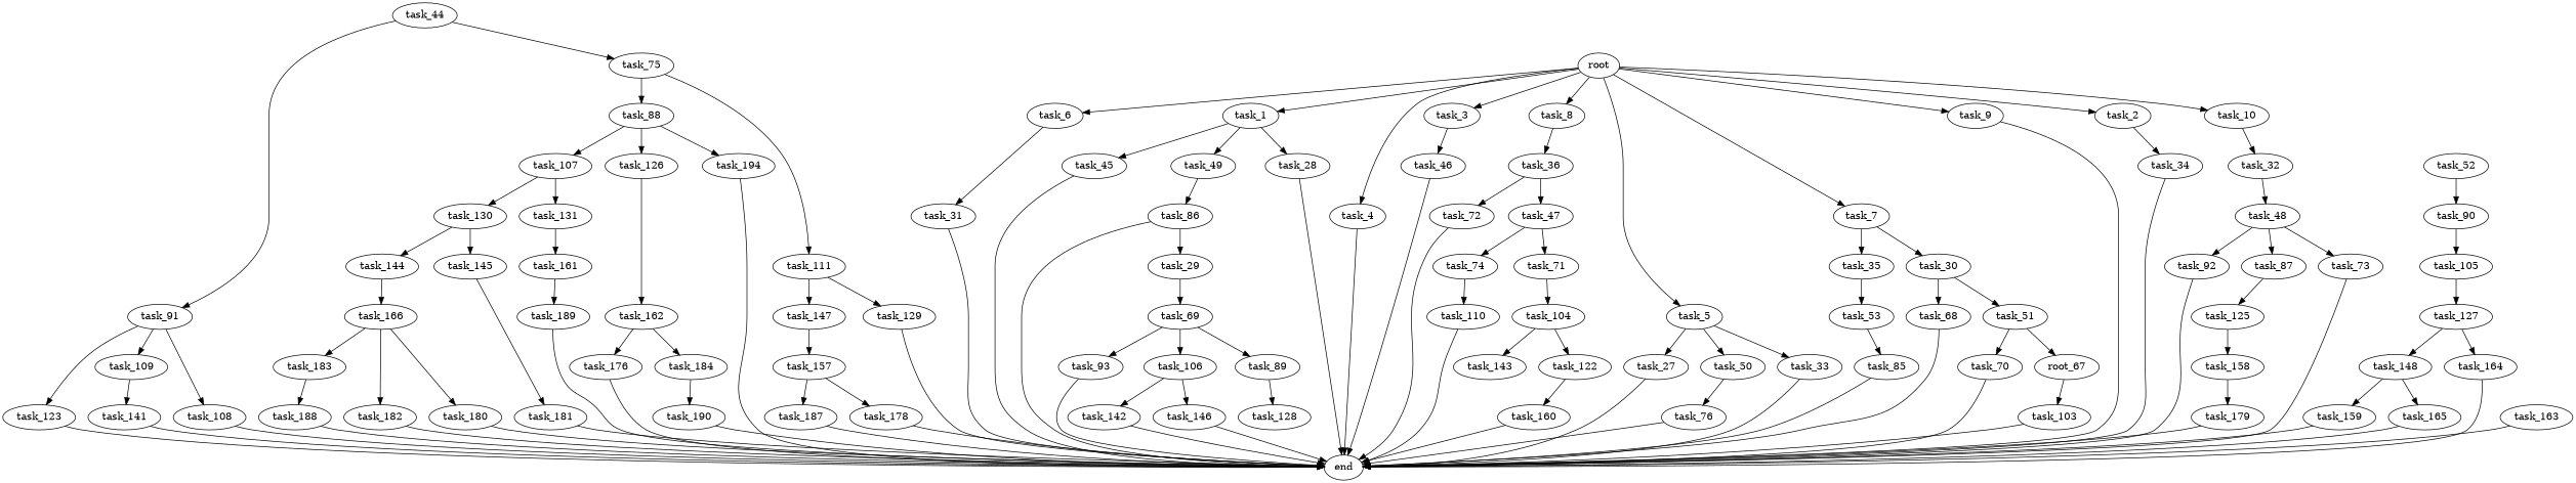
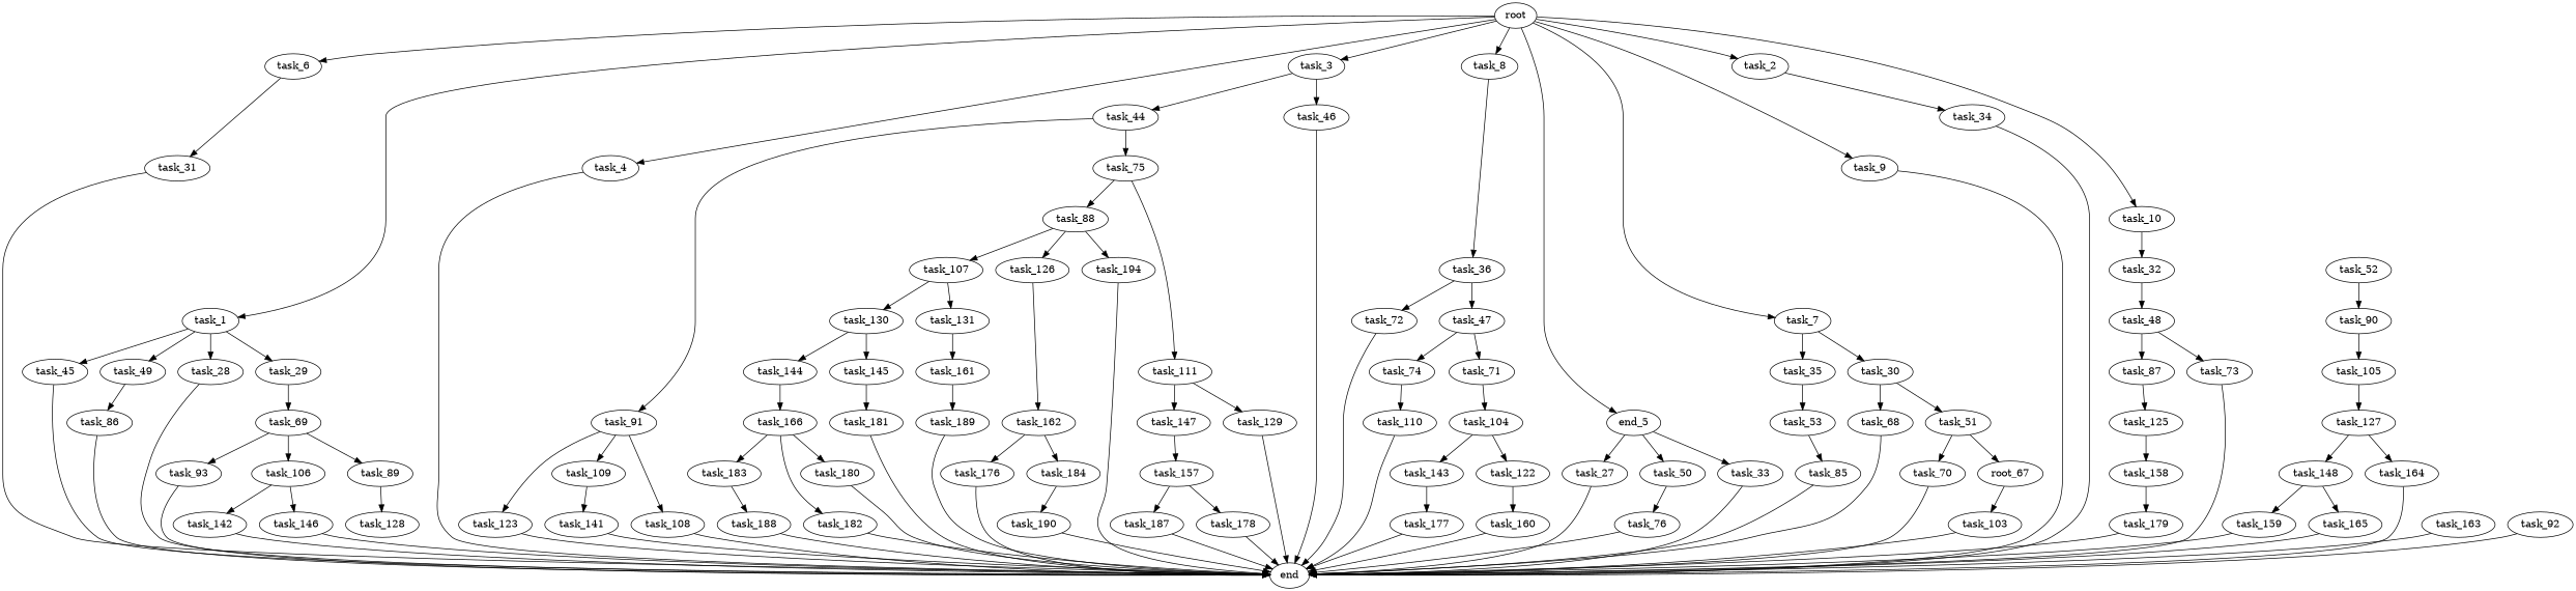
  digraph {
    task_6
    task_31
    end
    task_91
    task_123
    task_109
    task_108
    task_141
    task_45
    task_187
    task_44
    task_75
    task_88
    task_111
    task_1
    task_49
    task_28
    task_29
    task_86
    task_69
    task_159
    task_68
    task_190
    task_163
    task_130
    task_144
    task_145
    task_166
    task_181
    task_72
    root
    task_4
    task_3
    task_8
-   task_5
+   task_5 [label=end_5]
    task_7
    task_9
    task_2
    task_10
    task_46
    task_36
    task_27
    task_50
    task_33
    task_35
    task_30
    task_34
    task_32
    task_178
    task_176
    task_179
    task_183
    task_182
    task_180
    task_148
    task_165
    task_74
    task_110
    task_147
    task_157
    task_131
    task_161
    task_189
    task_93
    task_85
    task_188
    task_47
    task_184
+   task_177
    task_76
    task_107
    task_103
    task_48
    task_92
    task_87
    task_73
    task_126
    n78 [label=task_194]
    task_162
    task_53
    task_51
    task_142
    task_90
    task_105
    task_127
    task_143
    task_52
    task_106
    task_146
    task_164
    task_129
    task_125
    task_158
    task_122
    task_160
    task_104
    task_71
    task_70
    n99 [label=root_67]
    task_89
    task_128
    task_6 -> task_31
    task_31 -> end
    task_91 -> task_123
    task_91 -> task_109
    task_91 -> task_108
    task_123 -> end
    task_109 -> task_141
    task_108 -> end
    task_141 -> end
    task_45 -> end
    task_187 -> end
    task_44 -> task_91
    task_44 -> task_75
    task_75 -> task_88
    task_75 -> task_111
    task_88 -> task_107
    task_88 -> task_126
    task_88 -> n78
    task_111 -> task_147
    task_111 -> task_129
    task_1 -> task_45
    task_1 -> task_49
    task_1 -> task_28
-   task_86 -> task_29
+   task_1 -> task_29
    task_49 -> task_86
    task_28 -> end
    task_29 -> task_69
    task_86 -> end
    task_69 -> task_93
    task_69 -> task_106
    task_69 -> task_89
    task_159 -> end
    task_68 -> end
    task_190 -> end
    task_163 -> end
    task_130 -> task_144
    task_130 -> task_145
    task_144 -> task_166
    task_145 -> task_181
    task_166 -> task_183
    task_166 -> task_182
    task_166 -> task_180
    task_181 -> end
    task_72 -> end
    root -> task_6
    root -> task_1
    root -> task_4
    root -> task_3
    root -> task_8
    root -> task_5
    root -> task_7
    root -> task_9
    root -> task_2
    root -> task_10
    task_4 -> end
+   task_3 -> task_44
    task_3 -> task_46
    task_8 -> task_36
    task_5 -> task_27
    task_5 -> task_50
    task_5 -> task_33
    task_7 -> task_35
    task_7 -> task_30
    task_9 -> end
    task_2 -> task_34
    task_10 -> task_32
    task_46 -> end
    task_36 -> task_72
    task_36 -> task_47
    task_27 -> end
    task_50 -> task_76
    task_33 -> end
    task_35 -> task_53
    task_30 -> task_68
    task_30 -> task_51
    task_34 -> end
    task_32 -> task_48
    task_178 -> end
    task_176 -> end
    task_179 -> end
    task_183 -> task_188
    task_182 -> end
    task_180 -> end
    task_148 -> task_159
    task_148 -> task_165
    task_165 -> end
    task_74 -> task_110
    task_110 -> end
    task_147 -> task_157
    task_157 -> task_187
    task_157 -> task_178
    task_131 -> task_161
    task_161 -> task_189
    task_189 -> end
    task_93 -> end
    task_85 -> end
    task_188 -> end
    task_47 -> task_74
    task_47 -> task_71
    task_184 -> task_190
+   task_177 -> end
    task_76 -> end
    task_107 -> task_130
    task_107 -> task_131
    task_103 -> end
-   task_48 -> task_92
    task_48 -> task_87
    task_48 -> task_73
    task_92 -> end
    task_87 -> task_125
    task_73 -> end
    task_126 -> task_162
    n78 -> end
    task_162 -> task_176
    task_162 -> task_184
    task_53 -> task_85
    task_51 -> task_70
    task_51 -> n99
    task_142 -> end
    task_90 -> task_105
    task_105 -> task_127
    task_127 -> task_148
    task_127 -> task_164
+   task_143 -> task_177
    task_52 -> task_90
    task_106 -> task_142
    task_106 -> task_146
    task_146 -> end
    task_164 -> end
    task_129 -> end
    task_125 -> task_158
    task_158 -> task_179
    task_122 -> task_160
    task_160 -> end
    task_104 -> task_143
    task_104 -> task_122
    task_71 -> task_104
    task_70 -> end
    n99 -> task_103
    task_89 -> task_128
  }
